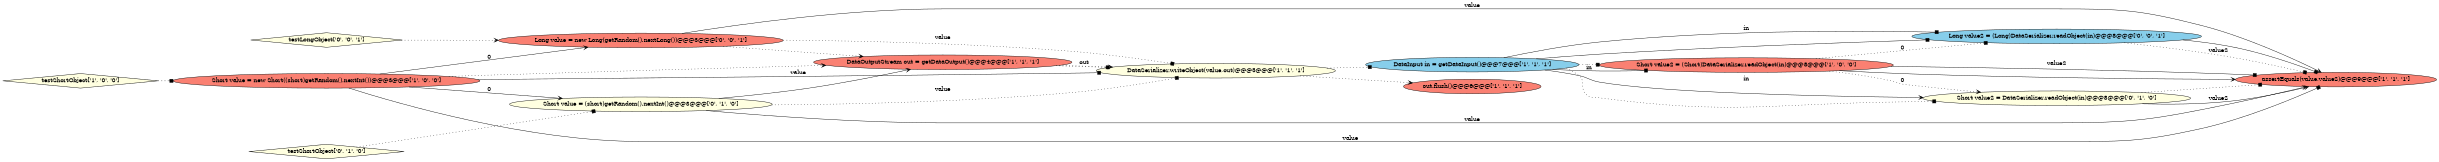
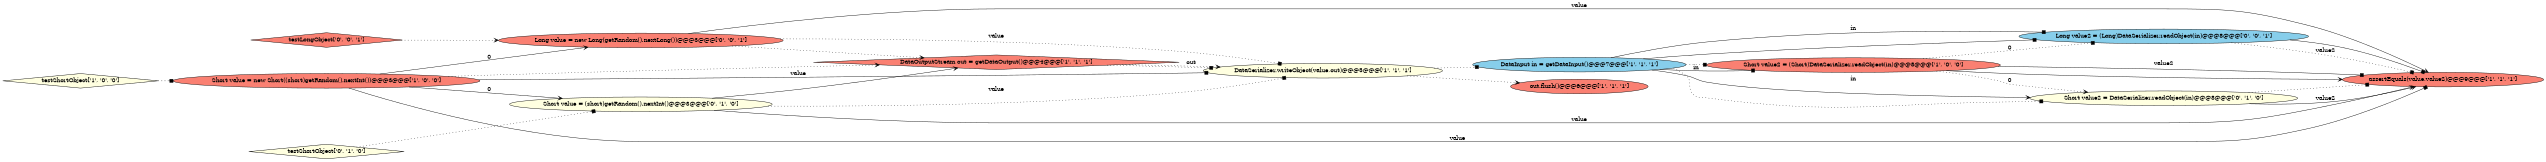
  digraph {
    rankdir=LR
    node [fillcolor=lightyellow shape=ellipse style=filled]
    edge [arrowhead=box style=dotted]
    n1 [label="testShortObject['0', '1', '0']" shape=diamond]
    n2 [label="Short value = (short)getRandom().nextInt()@@@3@@@['0', '1', '0']"]
    n3 [fillcolor=salmon label="assertEquals(value,value2)@@@9@@@['1', '1', '1']"]
    n4 [label="DataSerializer.writeObject(value,out)@@@5@@@['1', '1', '1']"]
-   n5 [fillcolor=salmon label="DataOutputStream out = getDataOutput()@@@4@@@['1', '1', '1']"]
+   n5 [fillcolor=salmon label="DataOutputStream out = getDataOutput()@@@4@@@['1', '1', '1']" shape=diamond]
    n6 [fillcolor=salmon label="out.flush()@@@6@@@['1', '1', '1']"]
    n7 [fillcolor=skyblue label="DataInput in = getDataInput()@@@7@@@['1', '1', '1']"]
-   n8 [label="testLongObject['0', '0', '1']" shape=diamond]
+   n8 [fillcolor=salmon label="testLongObject['0', '0', '1']" shape=diamond]
    n9 [fillcolor=salmon label="Long value = new Long(getRandom().nextLong())@@@3@@@['0', '0', '1']"]
    n10 [fillcolor=salmon label="Short value2 = (Short)DataSerializer.readObject(in)@@@8@@@['1', '0', '0']"]
    n11 [label="Short value2 = DataSerializer.readObject(in)@@@8@@@['0', '1', '0']"]
    n12 [fillcolor=skyblue label="Long value2 = (Long)DataSerializer.readObject(in)@@@8@@@['0', '0', '1']"]
    n13 [fillcolor=salmon label="Short value = new Short((short)getRandom().nextInt())@@@3@@@['1', '0', '0']"]
    n14 [label="testShortObject['1', '0', '0']" shape=diamond]
    n1 -> n2
    n2 -> n3 [arrowhead=vee label=value style=solid]
    n2 -> n4 [label=value]
    n2 -> n5 [arrowhead=vee style=solid]
    n4 -> n6 [arrowhead=vee]
    n4 -> n7
    n5 -> n4
    n5 -> n4 [arrowhead=vee label=out]
    n7 -> n10 [label=in style=solid]
    n7 -> n10
    n7 -> n11
    n7 -> n11 [arrowhead=vee label=in style=solid]
    n7 -> n12 [style=solid]
    n7 -> n12 [label=in style=solid]
    n8 -> n9 [arrowhead=vee]
    n9 -> n3 [arrowhead=vee label=value style=solid]
    n9 -> n4 [label=value]
    n9 -> n5 [arrowhead=vee]
    n10 -> n3 [label=value2 style=solid]
    n10 -> n3 [arrowhead=vee style=solid]
    n10 -> n11 [arrowhead=vee label=0]
    n10 -> n12 [label=0]
    n11 -> n3 [arrowhead=vee label=value2 style=solid]
    n11 -> n3
    n12 -> n3 [label=value2]
    n12 -> n3 [style=solid]
    n13 -> n2 [arrowhead=vee label=0 style=solid]
    n13 -> n3 [label=value style=solid]
    n13 -> n4 [label=value style=solid]
    n13 -> n5 [arrowhead=vee]
    n13 -> n9 [arrowhead=vee label=0 style=solid]
    n14 -> n13
  }
